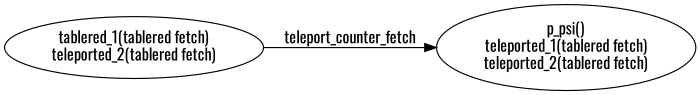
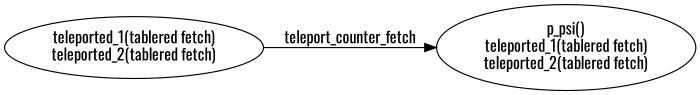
  strict digraph {
    rankdir=LR
    fontname=Oswald
    node [fontname=Oswald]
-   n1 [label="tablered_1(tablered fetch)\nteleported_2(tablered fetch)"]
+   n1 [label="teleported_1(tablered fetch)\nteleported_2(tablered fetch)"]
    n2 [label="p_psi()\nteleported_1(tablered fetch)\nteleported_2(tablered fetch)"]
    n1 -> n2 [label=teleport_counter_fetch fontname=Oswald]
  }
